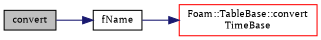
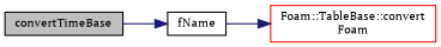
  digraph {
    fontname="PT Serif"
    rankdir=LR
    node [color=black fontname="PT Serif" fontsize=10 shape=record]
    edge [color=midnightblue fontname="PT Serif" fontsize=10 labelfontname=FreeSans labelfontsize=10 style=solid]
-   n1 [fillcolor=grey75 fontcolor=black height=0.2 label=convert style=filled width=0.4]
+   n1 [fillcolor=grey75 fontcolor=black height=0.2 label=convertTimeBase style=filled width=0.4]
    n2 [height=0.2 label=fName width=0.4]
-   n3 [color=red height=0.2 label="Foam::TableBase::convert\lTimeBase" width=0.4]
+   n3 [color=red height=0.2 label="Foam::TableBase::convert\lFoam" width=0.4]
    n1 -> n2
    n2 -> n3
  }
